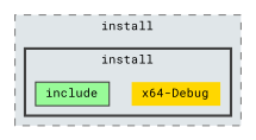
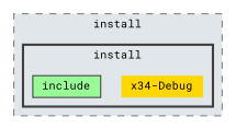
  digraph {
    compound=true
    fontname="Roboto Mono"
    node [fontname="Roboto Mono" fontsize=10 style=filled]
-   n1 [height=0.2 label="x64-Debug" shape=plaintext width=0.4 fillcolor=gold]
+   n1 [height=0.2 label="x34-Debug" shape=plaintext width=0.4 fillcolor=gold]
    n2 [color=grey25 fillcolor=palegreen height=0.2 label=include shape=box width=0.4]
    subgraph cluster_1 {
      bgcolor="#e0e6e9"
      fontsize=10
      label=install
      pencolor=grey50
      style="filled,dashed"
      subgraph cluster_2 {
        bgcolor="#e0e6e9"
        fontsize=10
        pencolor=grey25
        style="filled,bold"
        n1
        n2
      }
    }
  }
